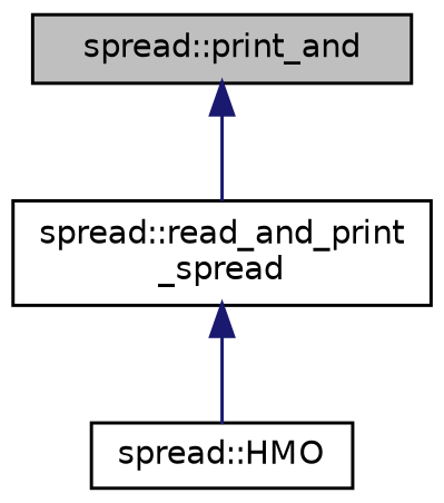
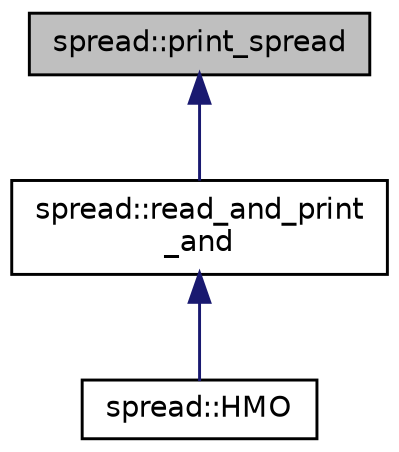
  digraph {
    rankdir=TB
    node [color=black fillcolor=white fontname=Helvetica fontsize=10 shape=record style=filled]
    edge [color=midnightblue dir=back fontname=Helvetica fontsize=10 labelfontname=Helvetica labelfontsize=10 style=solid]
-   n1 [fillcolor=grey75 fontcolor=black height=0.2 label="spread::print_and" width=0.4]
-   n2 [height=0.2 label="spread::read_and_print\l_spread" width=0.4]
+   n1 [fillcolor=grey75 fontcolor=black height=0.2 label="spread::print_spread" width=0.4]
+   n2 [height=0.2 label="spread::read_and_print\l_and" width=0.4]
    n3 [height=0.2 label="spread::HMO" width=0.4]
    n1 -> n2
    n2 -> n3
  }
